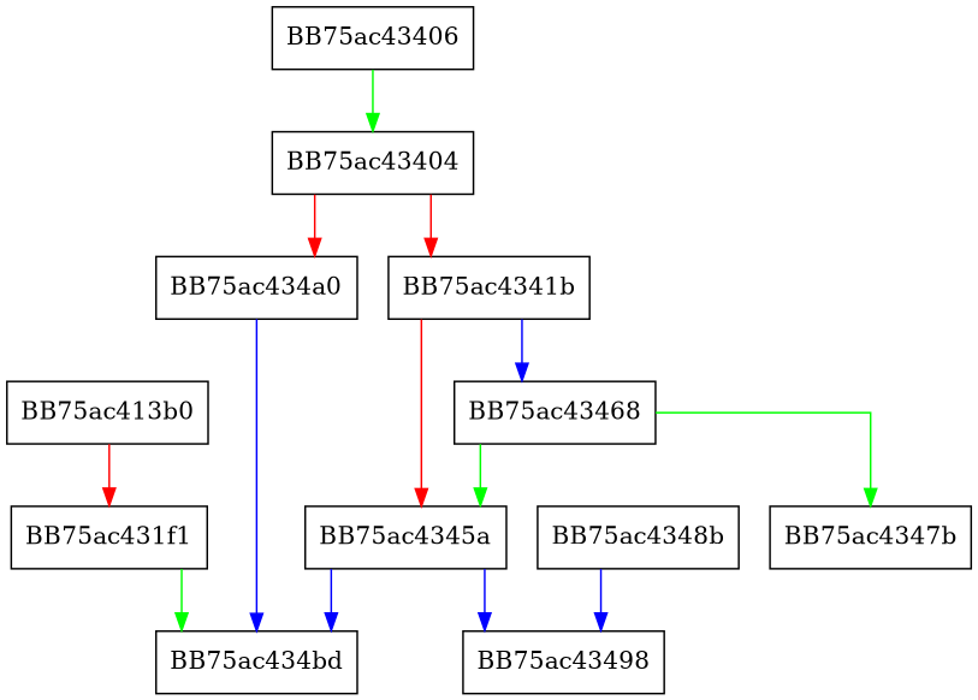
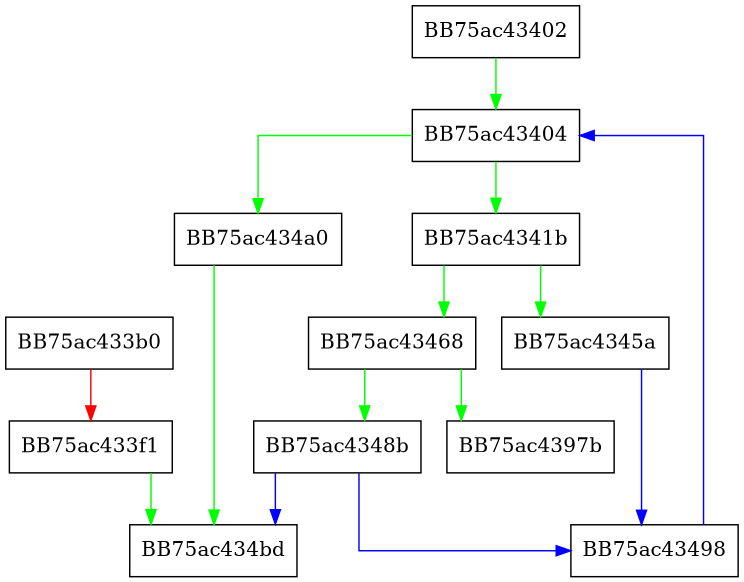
  digraph {
    splines=ortho
    node [shape=box]
    edge [color=green]
-   BB75ac433b0 [label=BB75ac413b0]
-   BB75ac433f1 [label=BB75ac431f1]
-   BB75ac43402 [label=BB75ac43406]
+   BB75ac433b0
+   BB75ac433f1
+   BB75ac43402
    BB75ac43404
    BB75ac434bd
    BB75ac434a0
    BB75ac4341b
    BB75ac43468
    BB75ac4345a
    BB75ac4348b
-   BB75ac4347b
+   BB75ac4347b [label=BB75ac4397b]
    BB75ac43498
    BB75ac433b0 -> BB75ac433f1 [color=red]
    BB75ac433f1 -> BB75ac434bd
    BB75ac43402 -> BB75ac43404
-   BB75ac43404 -> BB75ac434a0 [color=red]
-   BB75ac43404 -> BB75ac4341b [color=red]
-   BB75ac434a0 -> BB75ac434bd [color=blue]
-   BB75ac4341b -> BB75ac43468 [color=blue]
-   BB75ac4341b -> BB75ac4345a [color=red]
-   BB75ac43468 -> BB75ac4345a
+   BB75ac43404 -> BB75ac434a0
+   BB75ac43404 -> BB75ac4341b
+   BB75ac434a0 -> BB75ac434bd
+   BB75ac4341b -> BB75ac43468
+   BB75ac4341b -> BB75ac4345a
+   BB75ac43468 -> BB75ac4348b
    BB75ac43468 -> BB75ac4347b
-   BB75ac4345a -> BB75ac434bd [color=blue]
+   BB75ac4348b -> BB75ac434bd [color=blue]
    BB75ac4345a -> BB75ac43498 [color=blue]
    BB75ac4348b -> BB75ac43498 [color=blue]
+   BB75ac43498 -> BB75ac43404 [color=blue]
  }
